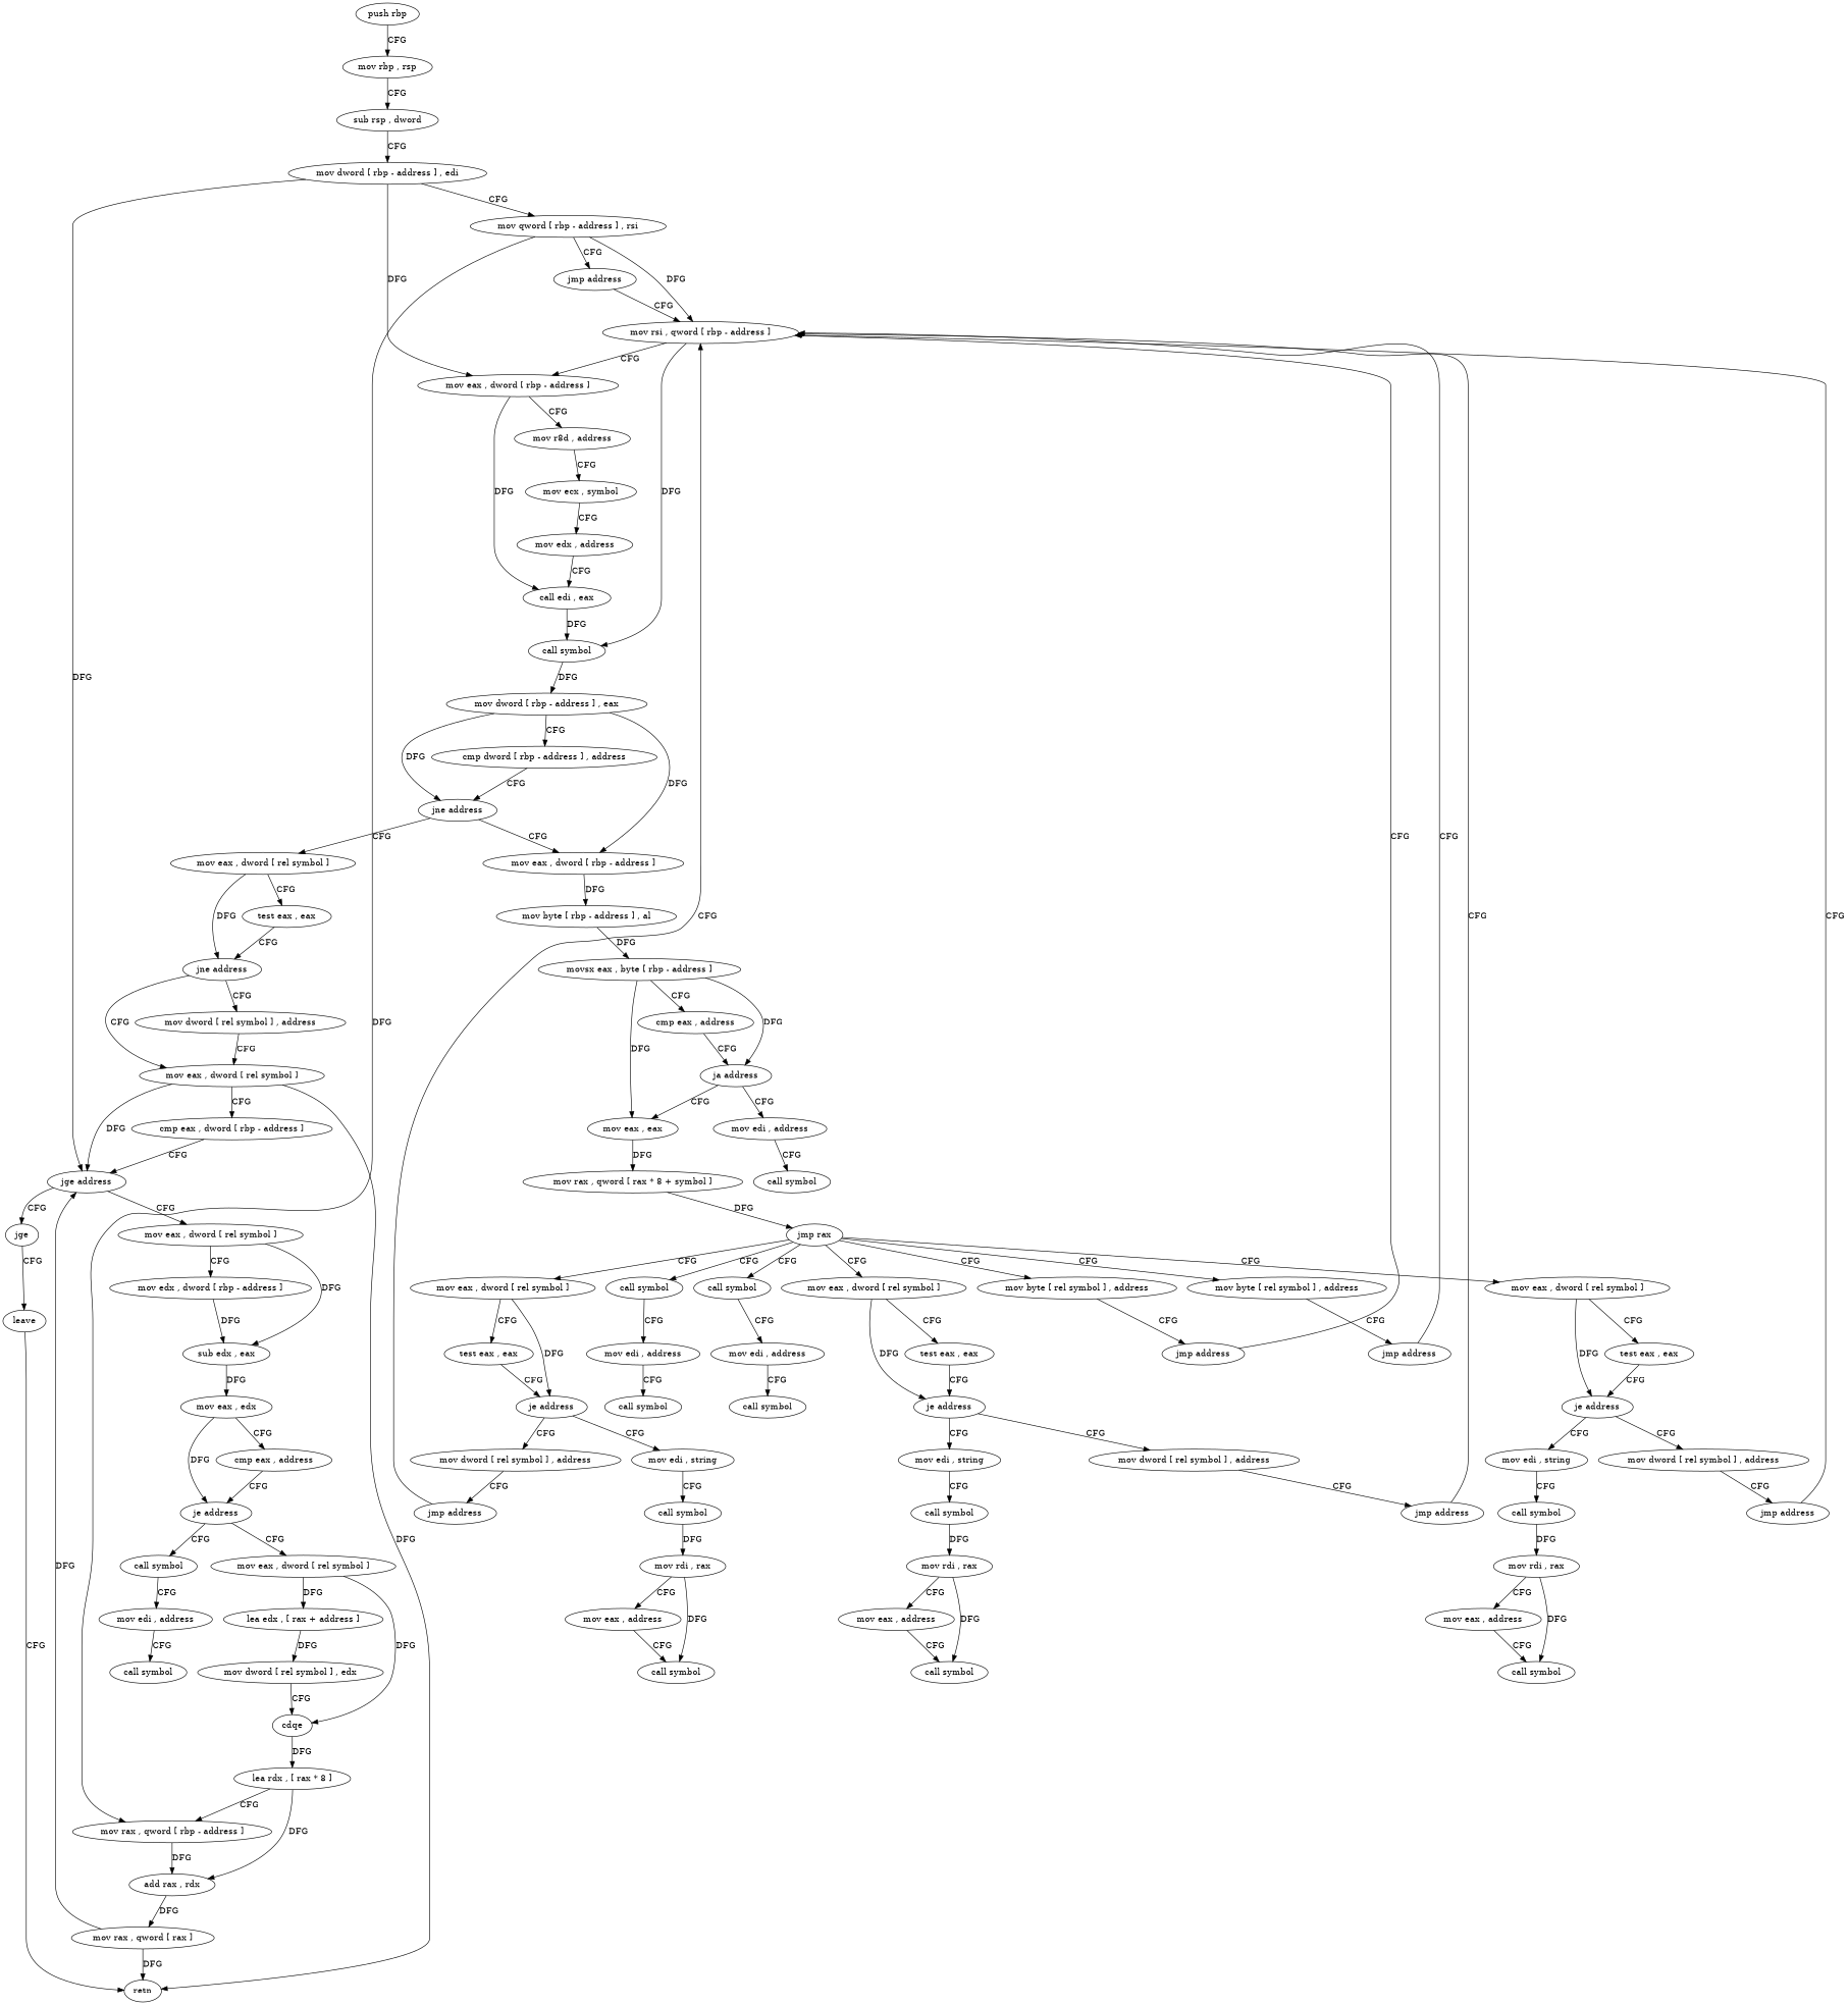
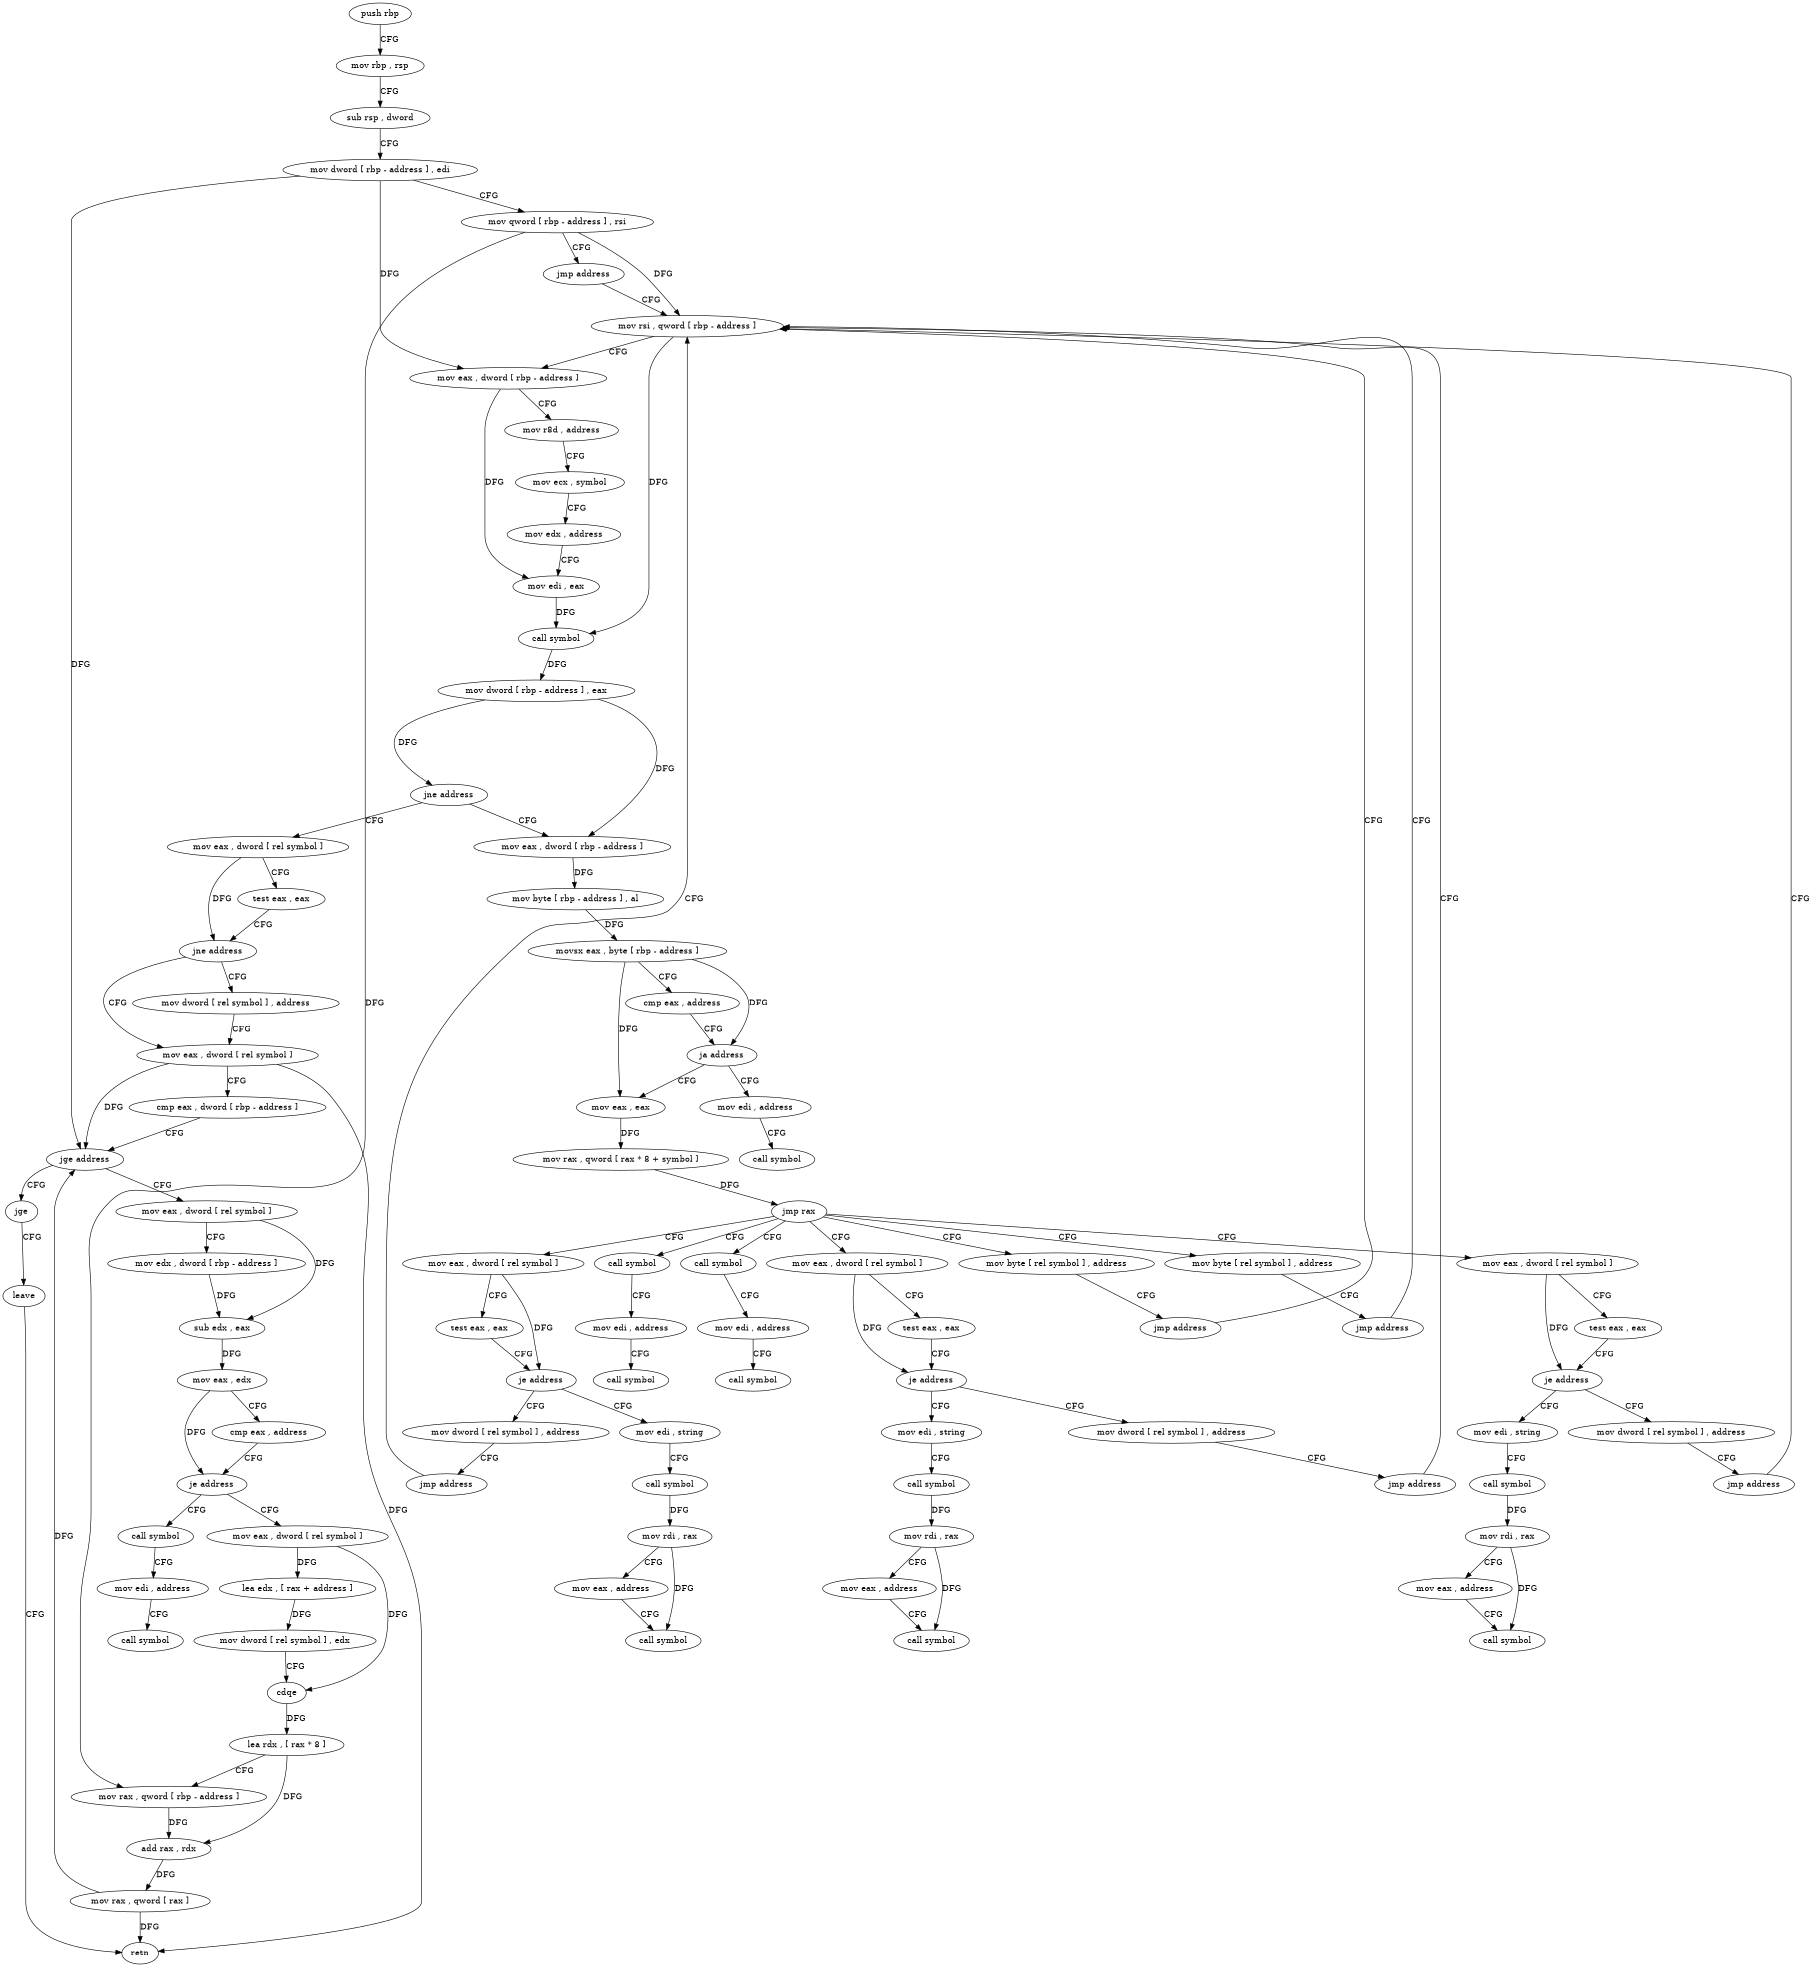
  digraph {
    n1 [label="push rbp"]
    n2 [label="mov rbp , rsp"]
    n3 [label="sub rsp , dword"]
    n4 [label="mov dword [ rbp - address ] , edi"]
    n5 [label="mov qword [ rbp - address ] , rsi"]
    n6 [label="mov eax , dword [ rbp - address ]"]
    n7 [label="jge address"]
    n8 [label="jmp address"]
    n9 [label="mov rsi , qword [ rbp - address ]"]
    n10 [label="mov rax , qword [ rbp - address ]"]
    n11 [label="mov r8d , address"]
-   n12 [label="call edi , eax"]
+   n12 [label="mov edi , eax"]
    n13 [label=jge]
    n14 [label="mov eax , dword [ rel symbol ]"]
    n15 [label="mov edx , dword [ rbp - address ]"]
    n16 [label="sub edx , eax"]
    n17 [label="call symbol"]
    n18 [label="add rax , rdx"]
    n19 [label="mov dword [ rbp - address ] , eax"]
    n20 [label="mov ecx , symbol"]
    n21 [label="mov edx , address"]
-   n22 [label="cmp dword [ rbp - address ] , address"]
    n23 [label="jne address"]
    n24 [label="mov eax , dword [ rbp - address ]"]
    n25 [label="mov eax , dword [ rel symbol ]"]
    n26 [label="mov byte [ rbp - address ] , al"]
    n27 [label="test eax , eax"]
    n28 [label="jne address"]
    n29 [label="movsx eax , byte [ rbp - address ]"]
    n30 [label="mov eax , dword [ rel symbol ]"]
    n31 [label="mov dword [ rel symbol ] , address"]
    n32 [label="cmp eax , address"]
    n33 [label="ja address"]
    n34 [label="mov eax , eax"]
    n35 [label="mov edi , address"]
    n36 [label="mov rax , qword [ rax * 8 + symbol ]"]
    n37 [label="call symbol"]
    n38 [label="jmp rax"]
    n39 [label="cmp eax , dword [ rbp - address ]"]
    n40 [label=retn]
    n41 [label="call symbol"]
    n42 [label="call symbol"]
    n43 [label="mov byte [ rel symbol ] , address"]
    n44 [label="mov byte [ rel symbol ] , address"]
    n45 [label="mov eax , dword [ rel symbol ]"]
    n46 [label="mov eax , dword [ rel symbol ]"]
    n47 [label="mov eax , dword [ rel symbol ]"]
    n48 [label="mov edi , address"]
    n49 [label="mov edi , address"]
    n50 [label="jmp address"]
    n51 [label="jmp address"]
    n52 [label="test eax , eax"]
    n53 [label="je address"]
    n54 [label="test eax , eax"]
    n55 [label="je address"]
    n56 [label="test eax , eax"]
    n57 [label="je address"]
    n58 [label="call symbol"]
    n59 [label="call symbol"]
    n60 [label="mov dword [ rel symbol ] , address"]
    n61 [label="mov edi , string"]
    n62 [label="mov dword [ rel symbol ] , address"]
    n63 [label="mov edi , string"]
    n64 [label="mov dword [ rel symbol ] , address"]
    n65 [label="mov edi , string"]
    n66 [label=leave]
    n67 [label="mov eax , edx"]
    n68 [label="jmp address"]
    n69 [label="call symbol"]
    n70 [label="mov rdi , rax"]
    n71 [label="jmp address"]
    n72 [label="call symbol"]
    n73 [label="mov rdi , rax"]
    n74 [label="jmp address"]
    n75 [label="call symbol"]
    n76 [label="mov rdi , rax"]
    n77 [label="cmp eax , address"]
    n78 [label="je address"]
    n79 [label="mov eax , dword [ rel symbol ]"]
    n80 [label="call symbol"]
    n81 [label="lea edx , [ rax + address ]"]
    n82 [label=cdqe]
    n83 [label="mov edi , address"]
    n84 [label="mov dword [ rel symbol ] , edx"]
    n85 [label="lea rdx , [ rax * 8 ]"]
    n86 [label="call symbol"]
    n87 [label="mov eax , address"]
    n88 [label="call symbol"]
    n89 [label="mov eax , address"]
    n90 [label="call symbol"]
    n91 [label="mov eax , address"]
    n92 [label="call symbol"]
    n93 [label="mov rax , qword [ rax ]"]
    n1 -> n2 [label=CFG]
    n2 -> n3 [label=CFG]
    n3 -> n4 [label=CFG]
    n4 -> n5 [label=CFG]
    n4 -> n6 [label=DFG]
    n4 -> n7 [label=DFG]
    n5 -> n8 [label=CFG]
    n5 -> n9 [label=DFG]
    n5 -> n10 [label=DFG]
    n6 -> n11 [label=CFG]
    n6 -> n12 [label=DFG]
    n7 -> n13 [label=CFG]
    n7 -> n14 [label=CFG]
    n8 -> n9 [label=CFG]
    n9 -> n6 [label=CFG]
    n9 -> n17 [label=DFG]
    n10 -> n18 [label=DFG]
    n11 -> n20 [label=CFG]
    n12 -> n17 [label=DFG]
    n13 -> n66 [label=CFG]
    n14 -> n15 [label=CFG]
    n14 -> n16 [label=DFG]
    n15 -> n16 [label=DFG]
    n16 -> n67 [label=DFG]
    n17 -> n19 [label=DFG]
    n18 -> n93 [label=DFG]
-   n19 -> n22 [label=CFG]
    n19 -> n23 [label=DFG]
    n19 -> n24 [label=DFG]
    n20 -> n21 [label=CFG]
    n21 -> n12 [label=CFG]
-   n22 -> n23 [label=CFG]
    n23 -> n24 [label=CFG]
    n23 -> n25 [label=CFG]
    n24 -> n26 [label=DFG]
    n25 -> n27 [label=CFG]
    n25 -> n28 [label=DFG]
    n26 -> n29 [label=DFG]
    n27 -> n28 [label=CFG]
    n28 -> n30 [label=CFG]
    n28 -> n31 [label=CFG]
    n29 -> n32 [label=CFG]
    n29 -> n33 [label=DFG]
    n29 -> n34 [label=DFG]
    n30 -> n7 [label=DFG]
    n30 -> n39 [label=CFG]
    n30 -> n40 [label=DFG]
    n31 -> n30 [label=CFG]
    n32 -> n33 [label=CFG]
    n33 -> n34 [label=CFG]
    n33 -> n35 [label=CFG]
    n34 -> n36 [label=DFG]
    n35 -> n37 [label=CFG]
    n36 -> n38 [label=DFG]
    n38 -> n41 [label=CFG]
    n38 -> n42 [label=CFG]
    n38 -> n43 [label=CFG]
    n38 -> n44 [label=CFG]
    n38 -> n45 [label=CFG]
    n38 -> n46 [label=CFG]
    n38 -> n47 [label=CFG]
    n39 -> n7 [label=CFG]
    n41 -> n48 [label=CFG]
    n42 -> n49 [label=CFG]
    n43 -> n50 [label=CFG]
    n44 -> n51 [label=CFG]
    n45 -> n52 [label=CFG]
    n45 -> n53 [label=DFG]
    n46 -> n54 [label=CFG]
    n46 -> n55 [label=DFG]
    n47 -> n56 [label=CFG]
    n47 -> n57 [label=DFG]
    n48 -> n58 [label=CFG]
    n49 -> n59 [label=CFG]
    n50 -> n9 [label=CFG]
    n51 -> n9 [label=CFG]
    n52 -> n53 [label=CFG]
    n53 -> n60 [label=CFG]
    n53 -> n61 [label=CFG]
    n54 -> n55 [label=CFG]
    n55 -> n62 [label=CFG]
    n55 -> n63 [label=CFG]
    n56 -> n57 [label=CFG]
    n57 -> n64 [label=CFG]
    n57 -> n65 [label=CFG]
    n60 -> n68 [label=CFG]
    n61 -> n69 [label=CFG]
    n62 -> n71 [label=CFG]
    n63 -> n72 [label=CFG]
    n64 -> n74 [label=CFG]
    n65 -> n75 [label=CFG]
    n66 -> n40 [label=CFG]
    n67 -> n77 [label=CFG]
    n67 -> n78 [label=DFG]
    n68 -> n9 [label=CFG]
    n69 -> n70 [label=DFG]
    n70 -> n87 [label=CFG]
    n70 -> n88 [label=DFG]
    n71 -> n9 [label=CFG]
    n72 -> n73 [label=DFG]
    n73 -> n89 [label=CFG]
    n73 -> n90 [label=DFG]
    n74 -> n9 [label=CFG]
    n75 -> n76 [label=DFG]
    n76 -> n91 [label=CFG]
    n76 -> n92 [label=DFG]
    n77 -> n78 [label=CFG]
    n78 -> n79 [label=CFG]
    n78 -> n80 [label=CFG]
    n79 -> n81 [label=DFG]
    n79 -> n82 [label=DFG]
    n80 -> n83 [label=CFG]
    n81 -> n84 [label=DFG]
    n82 -> n85 [label=DFG]
    n83 -> n86 [label=CFG]
    n84 -> n82 [label=CFG]
    n85 -> n10 [label=CFG]
    n85 -> n18 [label=DFG]
    n87 -> n88 [label=CFG]
    n89 -> n90 [label=CFG]
    n91 -> n92 [label=CFG]
    n93 -> n7 [label=DFG]
    n93 -> n40 [label=DFG]
  }
